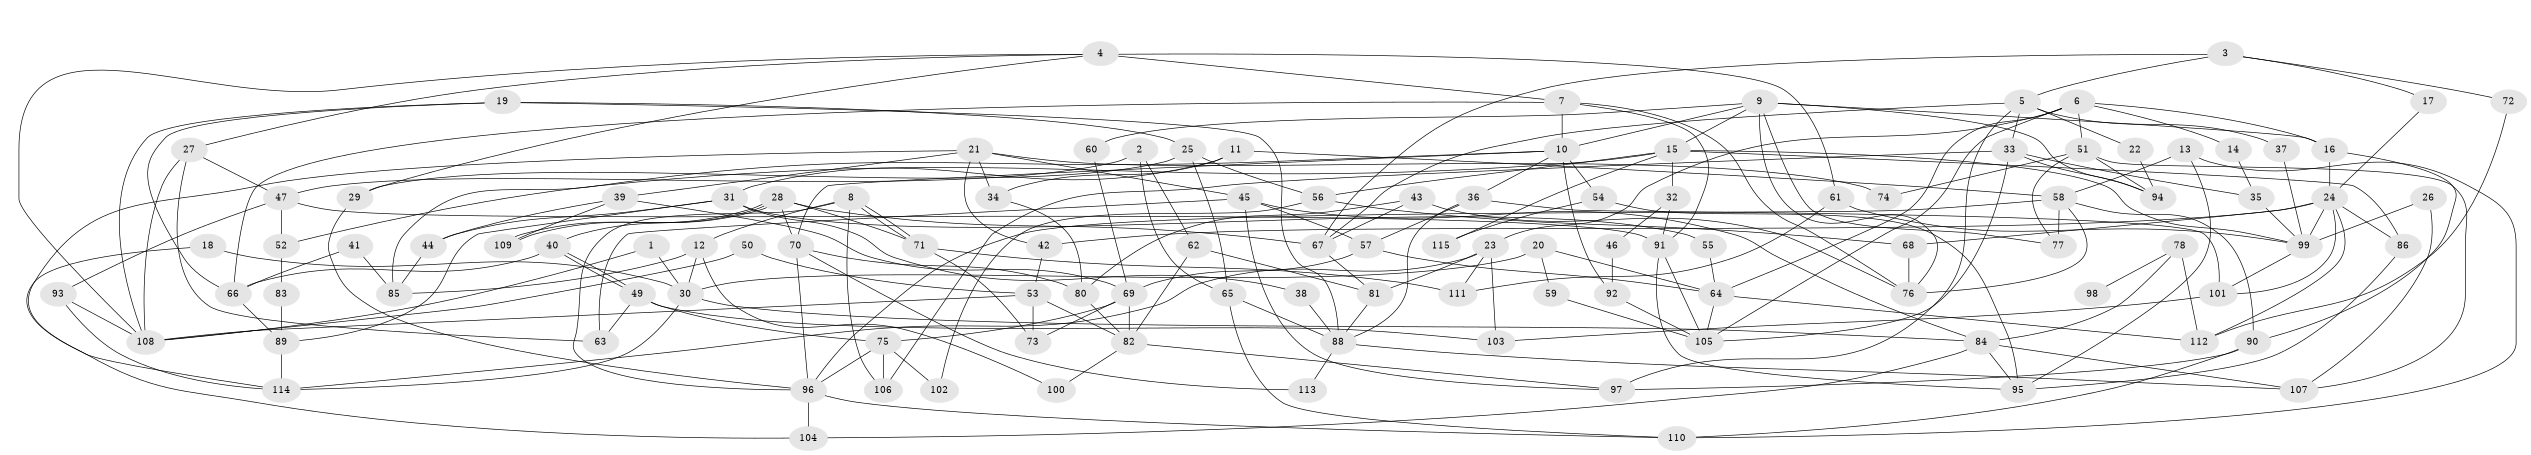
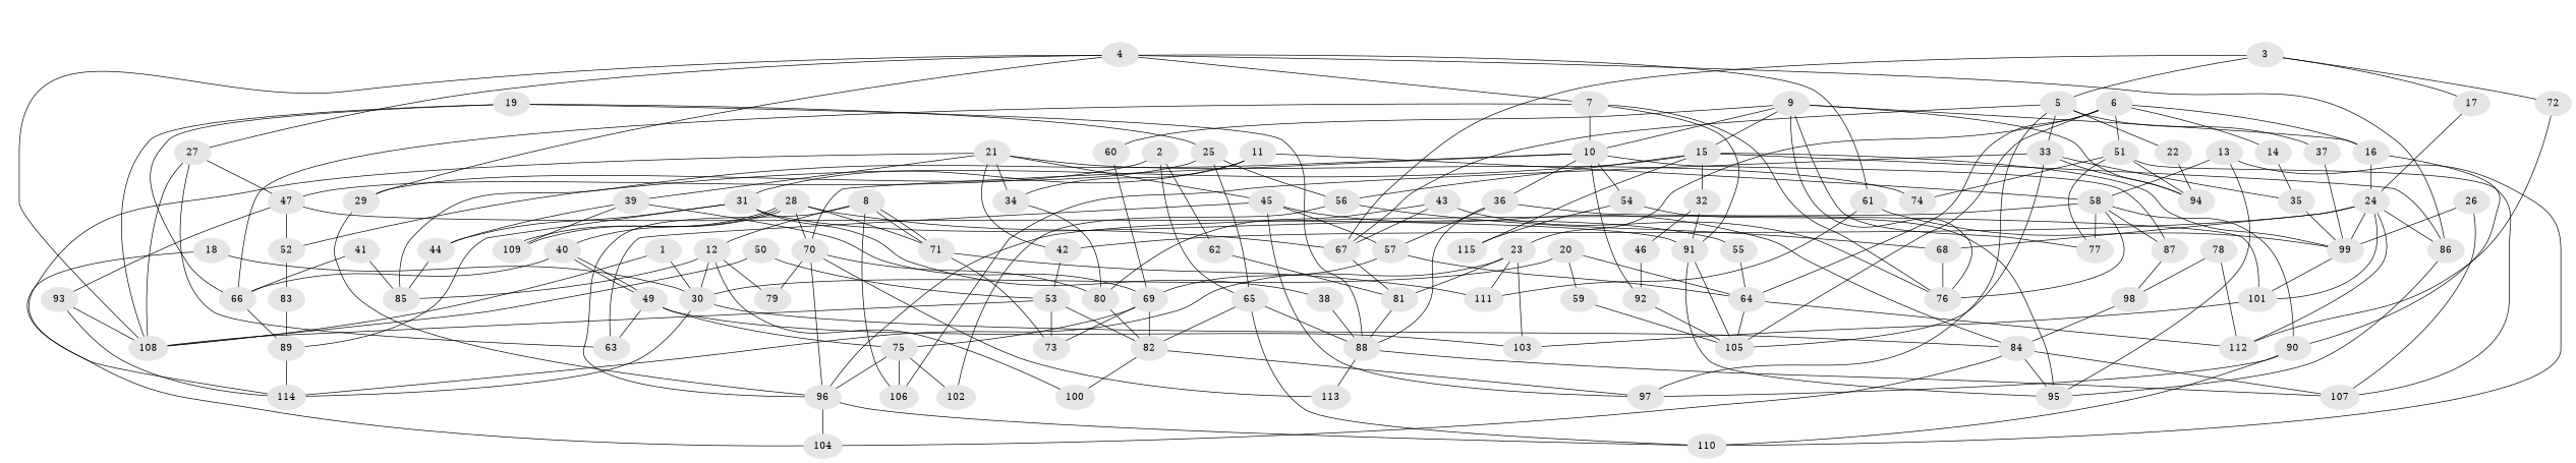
  graph {
    node [color=gray90 style=filled]
    1
    30
    108
    114
    84
    2
    47
    62
    65
    91
    52
    93
    81
    82
    110
    88
    3
    5
    17
    67
    72
    22
    33
    37
    97
    24
    112
    4
    7
    27
    29
    61
    86
    10
    66
    76
    63
    96
    99
    111
    95
    94
    105
    106
    35
    6
    14
    16
    23
    51
    64
    90
    103
    77
    74
    107
    36
    54
    70
    85
+   87
    92
    89
    68
    8
    12
    71
+   79
    100
    73
    104
    9
    15
    60
    32
    56
    115
    69
    101
    57
    80
    113
    98
    11
    31
    34
    58
    38
    44
    55
    13
    46
    83
    102
    42
    18
    19
    25
    20
    59
    21
    39
    45
    109
    53
    26
    28
    40
    49
    75
    41
    43
    50
    78
    1 -- 30
    1 -- 108
    30 -- 114
    30 -- 84
    84 -- 95
    84 -- 107
    84 -- 104
    2 -- 47
    2 -- 62
    2 -- 65
    47 -- 91
    47 -- 52
    47 -- 93
    62 -- 81
-   62 -- 82
+   65 -- 82
    65 -- 110
    65 -- 88
    91 -- 95
    91 -- 105
    52 -- 83
    93 -- 108
    93 -- 114
    81 -- 88
    82 -- 97
    82 -- 100
    88 -- 107
    88 -- 113
    3 -- 5
    3 -- 17
    3 -- 67
    3 -- 72
    5 -- 67
    5 -- 22
    5 -- 33
    5 -- 37
    5 -- 97
    17 -- 24
    67 -- 81
    72 -- 112
    22 -- 94
    33 -- 94
    33 -- 105
    33 -- 106
    33 -- 35
    37 -- 99
    24 -- 112
    24 -- 86
    24 -- 99
    24 -- 68
    24 -- 101
    24 -- 42
    4 -- 108
    4 -- 7
    4 -- 27
    4 -- 29
    4 -- 61
+   4 -- 86
    7 -- 91
    7 -- 10
    7 -- 66
    7 -- 76
    27 -- 108
    27 -- 47
    27 -- 63
    29 -- 96
    61 -- 99
    61 -- 111
    86 -- 95
    10 -- 36
    10 -- 54
    10 -- 70
    10 -- 85
+   10 -- 87
    10 -- 92
    66 -- 89
    96 -- 110
    96 -- 104
    99 -- 101
    35 -- 99
    6 -- 105
    6 -- 14
    6 -- 16
    6 -- 23
    6 -- 51
    6 -- 64
    14 -- 35
    16 -- 24
    16 -- 90
    23 -- 114
    23 -- 81
    23 -- 111
    23 -- 103
    51 -- 94
    51 -- 77
    51 -- 74
    51 -- 107
    64 -- 112
    64 -- 105
    90 -- 110
    90 -- 97
    36 -- 88
    36 -- 101
    36 -- 57
    54 -- 95
    54 -- 115
    70 -- 96
+   70 -- 79
    70 -- 80
    70 -- 113
+   87 -- 98
    92 -- 105
    89 -- 114
    68 -- 76
    8 -- 96
    8 -- 106
    8 -- 12
    8 -- 71
    8 -- 71
    12 -- 30
    12 -- 85
+   12 -- 79
    12 -- 100
    71 -- 111
    71 -- 73
    9 -- 10
    9 -- 76
    9 -- 94
    9 -- 16
    9 -- 77
    9 -- 15
    9 -- 60
    15 -- 52
    15 -- 86
    15 -- 99
    15 -- 32
    15 -- 56
    15 -- 115
    60 -- 69
    32 -- 91
    32 -- 46
    56 -- 68
    56 -- 102
    69 -- 82
    69 -- 73
    69 -- 75
    101 -- 103
    57 -- 64
    57 -- 69
    80 -- 82
    11 -- 31
    11 -- 34
    11 -- 58
    31 -- 89
    31 -- 38
    31 -- 44
    31 -- 55
    34 -- 80
    58 -- 76
    58 -- 96
    58 -- 90
    58 -- 77
+   58 -- 87
    38 -- 88
    44 -- 85
    55 -- 64
    13 -- 110
    13 -- 95
    13 -- 58
    46 -- 92
    83 -- 89
    42 -- 53
    18 -- 30
    18 -- 104
    19 -- 108
    19 -- 88
    19 -- 66
    19 -- 25
    25 -- 65
    25 -- 29
    25 -- 56
    20 -- 30
    20 -- 64
    20 -- 59
    59 -- 105
    21 -- 114
    21 -- 74
    21 -- 34
    21 -- 42
    21 -- 39
    21 -- 45
    39 -- 69
    39 -- 44
    39 -- 109
    45 -- 84
    45 -- 97
    45 -- 63
    45 -- 57
    53 -- 108
    53 -- 82
    53 -- 73
    26 -- 99
    26 -- 107
    28 -- 67
    28 -- 70
    28 -- 71
    28 -- 109
    28 -- 109
    28 -- 40
    40 -- 66
    40 -- 49
    40 -- 49
    49 -- 63
    49 -- 103
    49 -- 75
    75 -- 96
    75 -- 106
    75 -- 102
    41 -- 66
    41 -- 85
    43 -- 67
    43 -- 76
    43 -- 80
    50 -- 108
    50 -- 53
-   78 -- 84
+   98 -- 84
    78 -- 112
    78 -- 98
  }
